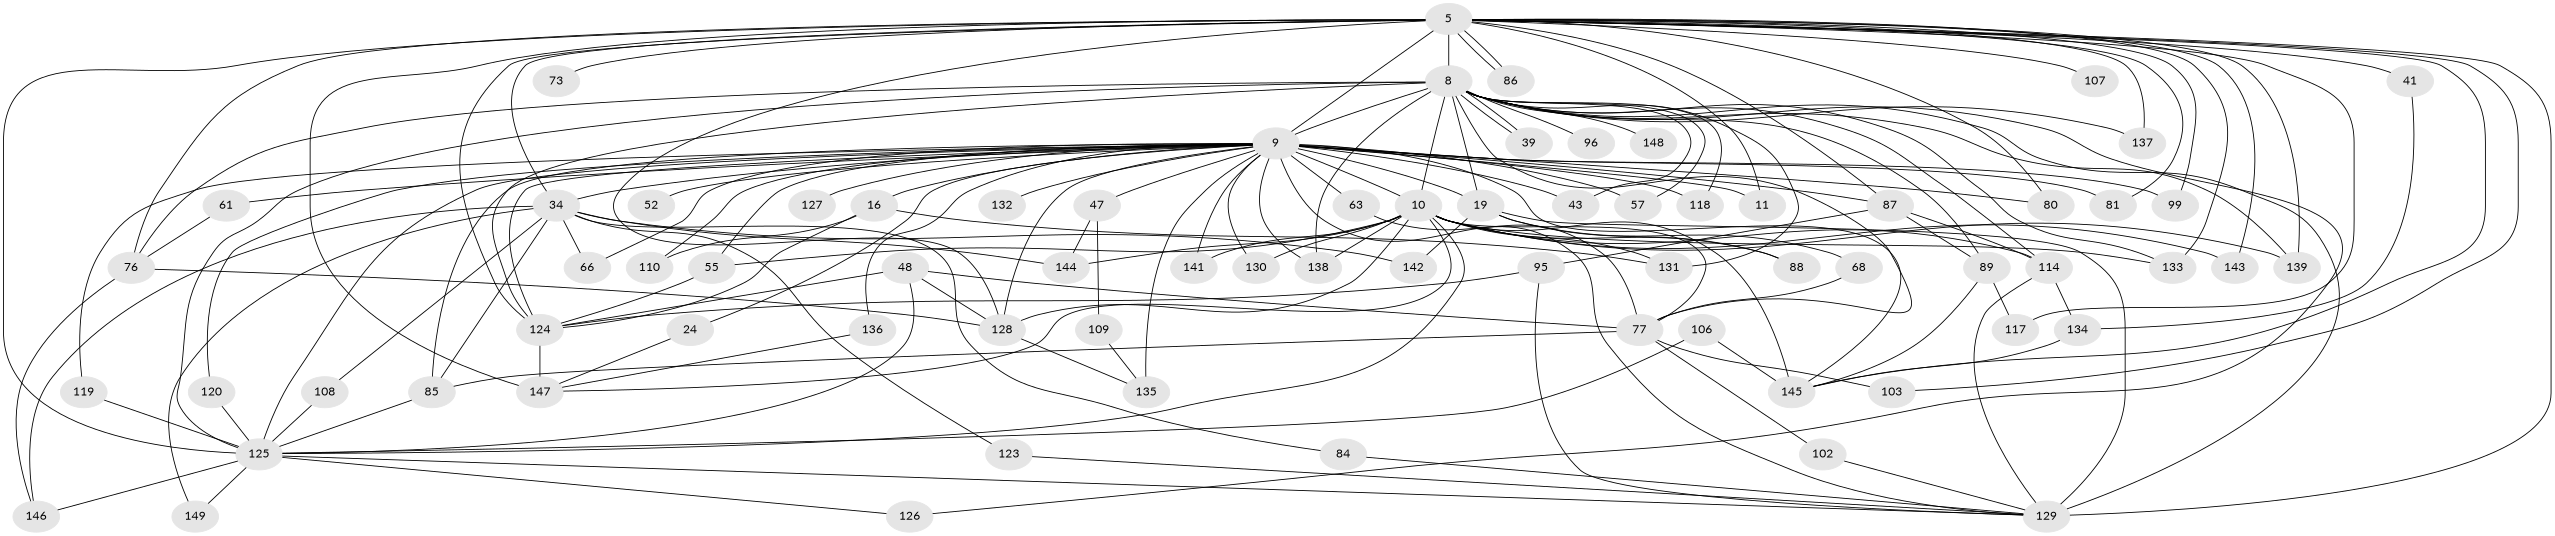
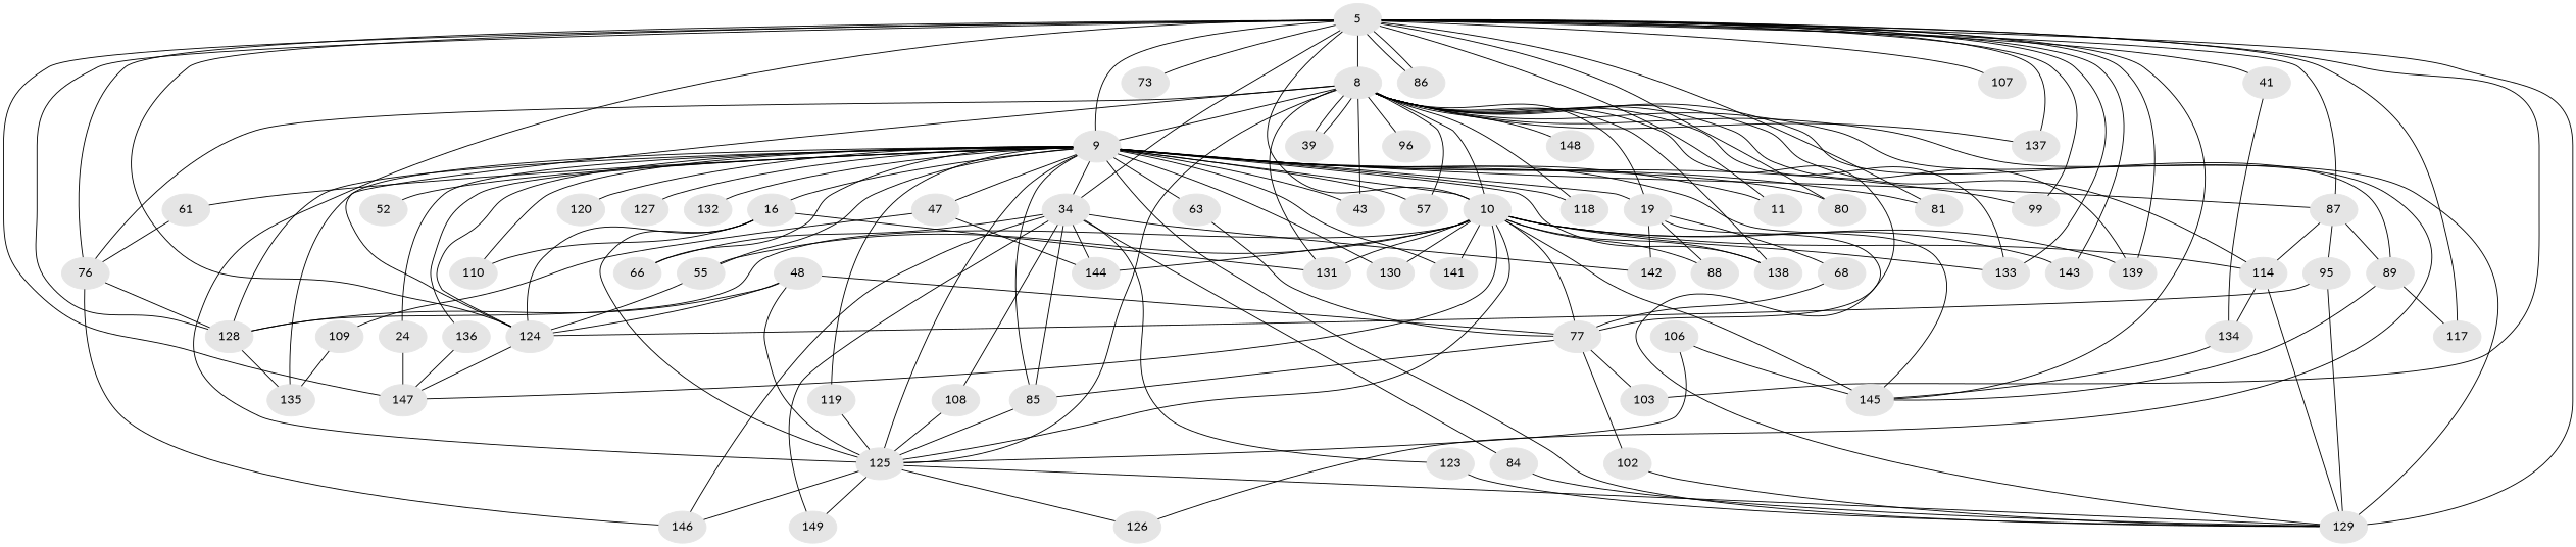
  graph {
    fontname=Lato
    node [color=gray90 fontname=Lato style=filled]
    edge [fontname=Lato]
    5 [super="+4"]
    8 [super="+2"]
    9 [super="+7+3"]
    10 [super="+6"]
    11
    34 [super="+29"]
    41
    73
    76 [super="+51+15"]
    80
    81
    86
    87 [super="+23"]
    99
    103
    107
    117
    124 [super="+50+45+93+67"]
    125 [super="+74+97+98+72+111"]
    128 [super="+40+121"]
    129 [super="+58+112+122"]
    133 [super="+82"]
    137 [super="+90"]
    139 [super="+60"]
    143
    145 [super="+56+59+94"]
    147 [super="+53+104+13"]
    19 [super="+14+12"]
    39
    43
    57
    77 [super="+18"]
    89 [super="+35"]
    96
    114 [super="+101"]
    118
    126
    131 [super="+83"]
    138 [super="+36"]
    148
    16
    24
    47 [super="+46"]
    52
    55 [super="+21"]
    61
    63
    66
    85 [super="+62+75"]
    110
    119
    120
    127 [super="+115"]
    130
    132
    135 [super="+71+91"]
    136
    141 [super="+32"]
    88
    144 [super="+113"]
    142 [super="+42"]
    84
    108
    123
    146 [super="+105"]
    149
    134 [super="+27+49"]
    95 [super="+64+92"]
    68
    102
    109
    48 [super="+30"]
    106
    5 -- 8 [weight=4]
    5 -- 9 [weight=8]
+   5 -- 10 [weight=4]
    5 -- 11
    5 -- 34
    5 -- 41
    5 -- 73 [weight=2]
    5 -- 76
    5 -- 80
    5 -- 81
    5 -- 86
    5 -- 86
    5 -- 87
    5 -- 99
    5 -- 103
    5 -- 107 [weight=2]
    5 -- 117
    5 -- 124 [weight=4]
    5 -- 125 [weight=2]
    5 -- 128 [weight=2]
    5 -- 129 [weight=6]
    5 -- 133
    5 -- 137 [weight=2]
    5 -- 139
    5 -- 143
    5 -- 145 [weight=2]
    5 -- 147 [weight=3]
    8 -- 9 [weight=8]
    8 -- 10 [weight=4]
    8 -- 76 [weight=3]
    8 -- 124 [weight=3]
    8 -- 125
    8 -- 129
    8 -- 133
    8 -- 137
    8 -- 139
    8 -- 19
    8 -- 39
    8 -- 39
    8 -- 43
    8 -- 57
    8 -- 77 [weight=2]
    8 -- 89 [weight=2]
    8 -- 96 [weight=2]
    8 -- 114
    8 -- 118
    8 -- 126
    8 -- 131
    8 -- 138
    8 -- 148 [weight=2]
    9 -- 10 [weight=8]
    9 -- 11
    9 -- 34 [weight=2]
    9 -- 80
    9 -- 81
    9 -- 87 [weight=2]
    9 -- 99
    9 -- 124 [weight=2]
    9 -- 125 [weight=4]
    9 -- 128
    9 -- 129 [weight=2]
    9 -- 145
    9 -- 19 [weight=3]
    9 -- 43
    9 -- 57
    9 -- 118
    9 -- 138
    9 -- 16 [weight=2]
    9 -- 24
    9 -- 47 [weight=4]
    9 -- 52 [weight=2]
    9 -- 55
    9 -- 61
    9 -- 63
    9 -- 66
    9 -- 85
    9 -- 110
    9 -- 119
    9 -- 120
    9 -- 127 [weight=3]
    9 -- 130
    9 -- 132 [weight=2]
    9 -- 135 [weight=3]
    9 -- 136
    9 -- 141
    10 -- 125 [weight=3]
    10 -- 128 [weight=2]
    10 -- 133
    10 -- 139
    10 -- 143
    10 -- 145 [weight=4]
    10 -- 147
    10 -- 77
    10 -- 114
    10 -- 131
    10 -- 138
    10 -- 55
    10 -- 130
    10 -- 141
    10 -- 88
    10 -- 144
    34 -- 66
    34 -- 85
    34 -- 144
    34 -- 142 [weight=2]
    34 -- 84
    34 -- 108
    34 -- 123
    34 -- 146
    34 -- 149
    41 -- 134
    76 -- 128
    76 -- 146
    87 -- 89
    87 -- 114
    87 -- 95 [weight=2]
    124 -- 147
    125 -- 129
    125 -- 126
    125 -- 146
    125 -- 149
    128 -- 135
    19 -- 129
    19 -- 88
    19 -- 142
    19 -- 68
    77 -- 103
    77 -- 85
    77 -- 102
    89 -- 117
    89 -- 145
    114 -- 129
    114 -- 134
    16 -- 124
    16 -- 131
    16 -- 110
    24 -- 147
    47 -- 144
    47 -- 109
    55 -- 124
    61 -- 76
    63 -- 77
    85 -- 125
    119 -- 125
-   120 -- 125
+   16 -- 125
    136 -- 147
    84 -- 129
    108 -- 125
    123 -- 129
    134 -- 145
    95 -- 124
    95 -- 129
    68 -- 77
    102 -- 129
    109 -- 135
    48 -- 124
    48 -- 125
    48 -- 128
    48 -- 77
    106 -- 125
    106 -- 145
  }
